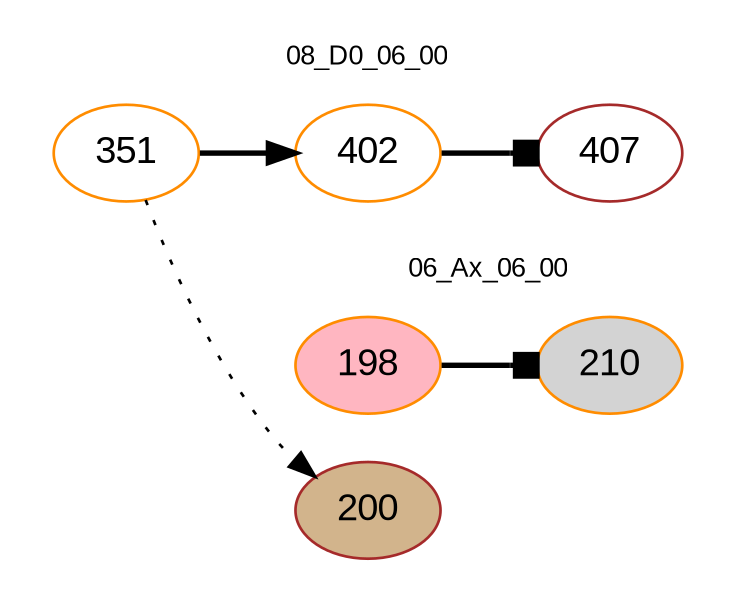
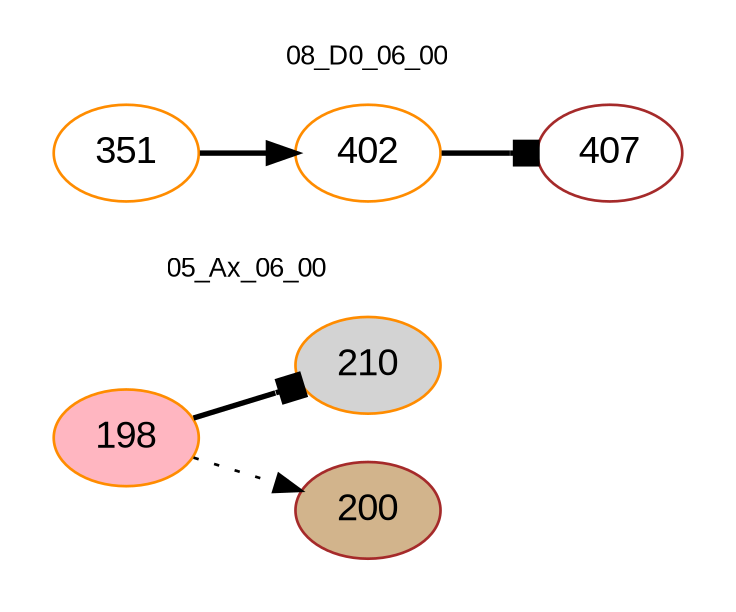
  digraph {
    fontname="Liberation Sans"
    rankdir=LR
    node [color=darkorange fillcolor=white fontname="Liberation Sans" style=filled]
    edge [arrowhead=normal color=black fontname="Liberation Sans" style=bold]
    n1 [fillcolor=lightpink label=198]
    n2 [color=brown fillcolor=tan label=200]
    n3 [fillcolor=lightgrey label=210]
    n4 [label=402]
    n5 [label=351]
    n6 [color=brown label=407]
    subgraph cluster_1 {
      color=white
      fontsize=10
-     label="06_Ax_06_00"
+     label="05_Ax_06_00"
      n1
      n2
      n3
    }
    subgraph cluster_2 {
      color=white
      fontsize=10
      label="08_D0_06_00"
      n4
      n5
      n6
    }
-   n5 -> n2 [style=dotted]
+   n1 -> n2 [style=dotted]
    n1 -> n3 [arrowhead=box]
    n4 -> n6 [arrowhead=box]
    n5 -> n4
  }
